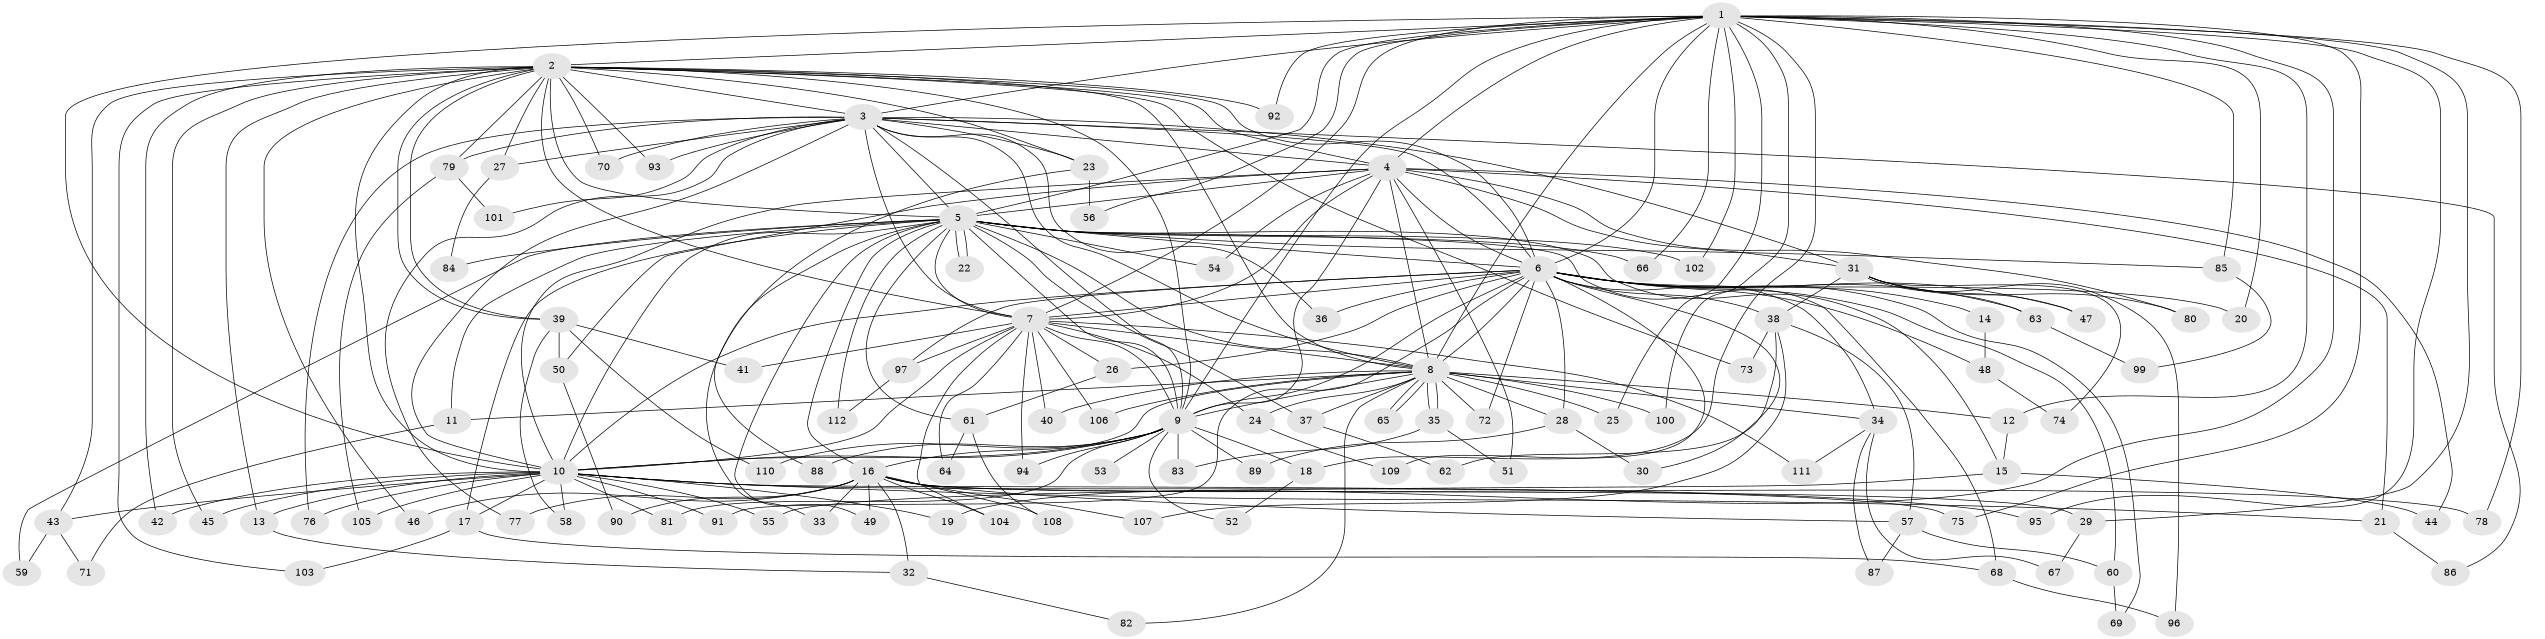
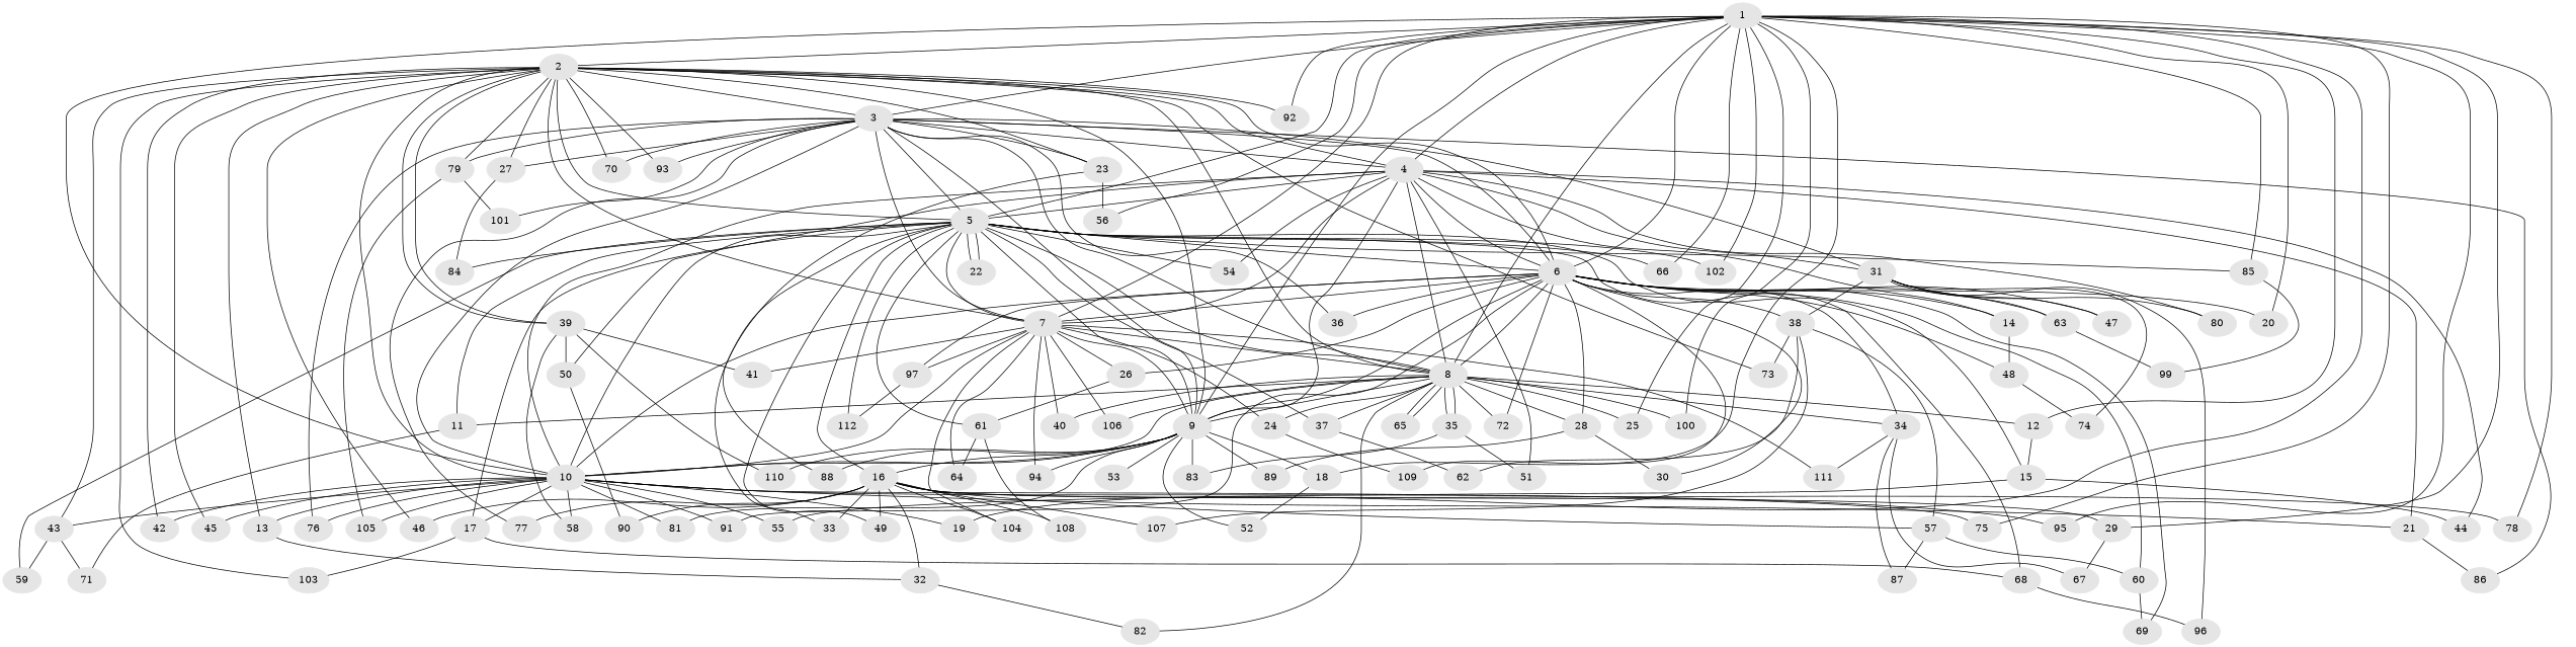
  graph {
    node [color=gray90 style=filled]
    1
    2
    3
    4
    5
    6
    7
    8
    9
    10
    12
    18
    19
    20
    25
    29
    56
    66
    75
    78
    85
    92
    95
    100
    102
    13
    23
    27
    39
    42
    43
    45
    46
    70
    73
    79
    93
    103
    31
    36
    76
    77
    86
    101
    14
    21
    44
    50
    51
    54
    80
    11
    15
    16
    17
    22
    33
    37
    49
    59
    61
    68
    84
    112
    26
    28
    30
    34
    38
    47
    48
    60
    63
    69
    72
    91
    97
    109
    24
    40
    41
    64
    94
    104
    106
    111
    35
    65
    82
    53
    52
    81
    83
    88
    89
    110
    55
    58
    105
    67
    99
    32
    71
    74
    96
    90
    57
    107
    108
    62
    87
    1 -- 2
    1 -- 3
    1 -- 4
    1 -- 5
    1 -- 6
    1 -- 7
    1 -- 8
    1 -- 9
    1 -- 10
    1 -- 12
    1 -- 18
    1 -- 19
    1 -- 20
    1 -- 25
    1 -- 29
    1 -- 56
    1 -- 66
    1 -- 75
    1 -- 78
    1 -- 85
    1 -- 92
    1 -- 95
    1 -- 100
    1 -- 102
    2 -- 3
    2 -- 4
    2 -- 5
    2 -- 6
    2 -- 7
    2 -- 8
    2 -- 9
    2 -- 10
    2 -- 92
    2 -- 13
    2 -- 23
    2 -- 27
    2 -- 39
    2 -- 39
    2 -- 42
    2 -- 43
    2 -- 45
    2 -- 46
    2 -- 70
    2 -- 73
    2 -- 79
    2 -- 93
    2 -- 103
    3 -- 4
    3 -- 5
    3 -- 6
    3 -- 7
    3 -- 8
    3 -- 9
    3 -- 10
    3 -- 23
    3 -- 27
    3 -- 70
    3 -- 79
    3 -- 93
    3 -- 31
    3 -- 36
    3 -- 76
    3 -- 77
    3 -- 86
    3 -- 101
    4 -- 5
    4 -- 6
    4 -- 7
    4 -- 8
    4 -- 9
    4 -- 10
    4 -- 31
+   4 -- 14
    4 -- 21
    4 -- 44
    4 -- 50
    4 -- 51
    4 -- 54
    4 -- 80
    5 -- 6
    5 -- 7
    5 -- 8
    5 -- 9
    5 -- 10
    5 -- 66
    5 -- 85
    5 -- 102
    5 -- 54
    5 -- 11
    5 -- 15
    5 -- 16
    5 -- 17
    5 -- 22
    5 -- 22
    5 -- 33
    5 -- 37
    5 -- 49
    5 -- 59
    5 -- 61
    5 -- 68
    5 -- 84
    5 -- 112
    6 -- 7
    6 -- 8
    6 -- 9
    6 -- 10
    6 -- 20
    6 -- 36
    6 -- 14
    6 -- 26
    6 -- 28
    6 -- 30
    6 -- 34
    6 -- 38
    6 -- 47
    6 -- 48
    6 -- 60
    6 -- 63
    6 -- 69
    6 -- 72
    6 -- 91
    6 -- 97
    6 -- 109
    7 -- 8
    7 -- 9
    7 -- 10
    7 -- 26
    7 -- 97
    7 -- 24
    7 -- 40
    7 -- 41
    7 -- 64
    7 -- 94
    7 -- 104
    7 -- 106
    7 -- 111
    8 -- 9
    8 -- 10
    8 -- 12
    8 -- 25
    8 -- 100
    8 -- 11
    8 -- 37
    8 -- 28
    8 -- 34
    8 -- 72
    8 -- 24
    8 -- 40
    8 -- 106
    8 -- 35
    8 -- 35
    8 -- 65
    8 -- 65
    8 -- 82
    9 -- 10
    9 -- 18
    9 -- 16
    9 -- 94
    9 -- 53
    9 -- 52
    9 -- 81
    9 -- 83
    9 -- 88
    9 -- 89
    9 -- 110
    10 -- 19
    10 -- 75
    10 -- 95
    10 -- 13
    10 -- 42
    10 -- 43
    10 -- 45
    10 -- 76
    10 -- 21
    10 -- 17
    10 -- 91
    10 -- 81
    10 -- 55
    10 -- 58
    10 -- 105
    12 -- 15
    18 -- 52
    29 -- 67
    85 -- 99
    13 -- 32
    23 -- 56
    23 -- 88
    27 -- 84
    39 -- 50
    39 -- 41
    39 -- 110
    39 -- 58
    43 -- 59
    43 -- 71
    79 -- 101
    79 -- 105
    31 -- 80
    31 -- 38
    31 -- 47
    31 -- 63
    31 -- 74
    31 -- 96
    14 -- 48
    21 -- 86
    50 -- 90
    11 -- 71
    15 -- 44
    15 -- 55
    16 -- 29
    16 -- 78
    16 -- 46
    16 -- 77
    16 -- 33
    16 -- 49
    16 -- 104
    16 -- 32
    16 -- 90
    16 -- 57
    16 -- 107
    16 -- 108
    17 -- 103
    17 -- 68
    37 -- 62
    61 -- 64
    61 -- 108
    68 -- 96
    26 -- 61
    28 -- 30
    28 -- 89
    34 -- 111
    34 -- 67
    34 -- 87
    38 -- 73
    38 -- 57
    38 -- 107
    38 -- 62
    48 -- 74
    60 -- 69
    63 -- 99
    97 -- 112
    24 -- 109
    35 -- 51
    35 -- 83
    32 -- 82
    57 -- 60
    57 -- 87
  }
